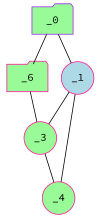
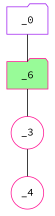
  graph {
    fontname="Source Code Pro"
    node [color=deeppink fillcolor=white fontname="Source Code Pro" shape=circle style=filled]
    edge [fontname="Source Code Pro"]
-   _0 [color=purple fillcolor=palegreen shape=folder x=0.529233 y=3.07129]
-   _1 [fillcolor=lightblue x=1.13212 y=0.532311]
+   _0 [color=purple shape=folder x=0.529233 y=3.07129]
    n3 [fillcolor=palegreen label=_6 shape=folder x=2.03135 y=2.76858]
-   _3 [fillcolor=palegreen x=2.10822 y=0.834635]
-   _4 [fillcolor=palegreen x=1.25366 y=1.8734]
-   _0 -- _1
+   _3 [x=2.10822 y=0.834635]
+   _4 [x=1.25366 y=1.8734]
    _0 -- n3
-   _1 -- _3
-   _1 -- _4
    n3 -- _3
    _3 -- _4
  }
